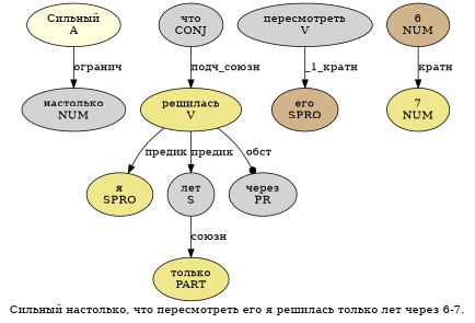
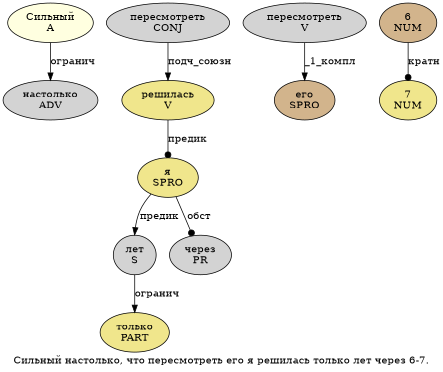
  digraph {
    label="Сильный настолько, что пересмотреть его я решилась только лет через 6-7."
    node [fillcolor=lightgrey penwidth=1 shape=ellipse style=filled]
    edge [arrowhead=normal]
    n1 [fillcolor=lightyellow label="Сильный\nA"]
-   n2 [label="настолько\nNUM"]
-   n3 [label="что\nCONJ"]
+   n2 [label="настолько\nADV"]
+   n3 [label="пересмотреть\nCONJ"]
    n4 [fillcolor=khaki label="решилась\nV"]
    n5 [fillcolor=khaki label="я\nSPRO"]
    n6 [label="лет\nS"]
    n7 [label="через\nPR"]
    n8 [label="пересмотреть\nV"]
    n9 [fillcolor=tan label="его\nSPRO"]
    n10 [fillcolor=khaki label="только\nPART"]
    n11 [fillcolor=tan label="6\nNUM"]
    n12 [fillcolor=khaki label="7\nNUM"]
    n1 -> n2 [label="огранич"]
    n3 -> n4 [label="подч_союзн"]
-   n4 -> n5 [label="предик"]
-   n4 -> n6 [label="предик"]
-   n4 -> n7 [arrowhead=dot label="обст"]
-   n6 -> n10 [label="союзн"]
-   n8 -> n9 [label="_1_кратн"]
-   n11 -> n12 [label="кратн"]
+   n4 -> n5 [arrowhead=dot label="предик"]
+   n5 -> n6 [label="предик"]
+   n5 -> n7 [arrowhead=dot label="обст"]
+   n6 -> n10 [label="огранич"]
+   n8 -> n9 [label="_1_компл"]
+   n11 -> n12 [arrowhead=dot label="кратн"]
  }
